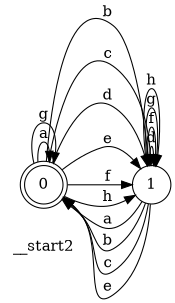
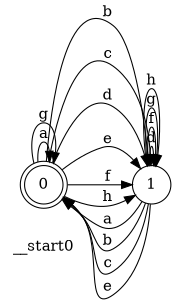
  digraph {
    rankdir=LR
    node [color=black fillcolor=white]
-   __start0 [shape=none label=__start2 color="" fillcolor=""]
+   __start0 [shape=none color="" fillcolor=""]
    n2 [label=0 shape=doublecircle style="rounded,filled"]
    n3 [label=1 shape=circle style=filled]
    n2 -> n2 [label=a]
    n2 -> n2 [label=g]
    n2 -> n3 [label=b]
    n2 -> n3 [label=c]
    n2 -> n3 [label=d]
    n2 -> n3 [label=e]
    n2 -> n3 [label=f]
    n2 -> n3 [label=h]
    n3 -> n2 [label=a]
    n3 -> n2 [label=b]
    n3 -> n2 [label=c]
    n3 -> n2 [label=e]
    n3 -> n3 [label=d]
    n3 -> n3 [label=f]
    n3 -> n3 [label=g]
    n3 -> n3 [label=h]
  }
